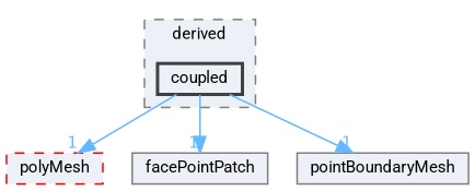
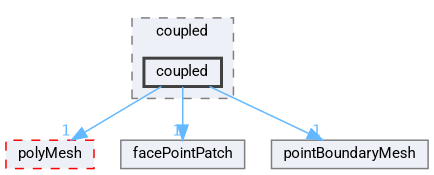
  digraph {
    compound=true
    fontname=Roboto
    node [color=grey50 fillcolor="#edf0f7" fontname=Roboto fontsize=10 shape=box style=filled]
    edge [color=steelblue1 fontcolor=steelblue1 fontname=Roboto fontsize=10 headlabel=1 labeldistance=1.5 labelfontname=Helvetica labelfontsize=10]
    n1 [color=grey25 height=0.2 label=coupled style="filled,bold" width=0.4]
    n2 [color=red height=0.2 label=polyMesh style="filled,dashed" width=0.4]
    n3 [height=0.2 label=facePointPatch width=0.4]
    n4 [height=0.2 label=pointBoundaryMesh width=0.4]
    subgraph cluster_1 {
      bgcolor="#edf0f7"
      fontsize=10
-     label=derived
+     label=coupled
      pencolor=grey50
      style="filled,dashed"
      n1
    }
    n1 -> n2
    n1 -> n3
    n1 -> n4
  }
